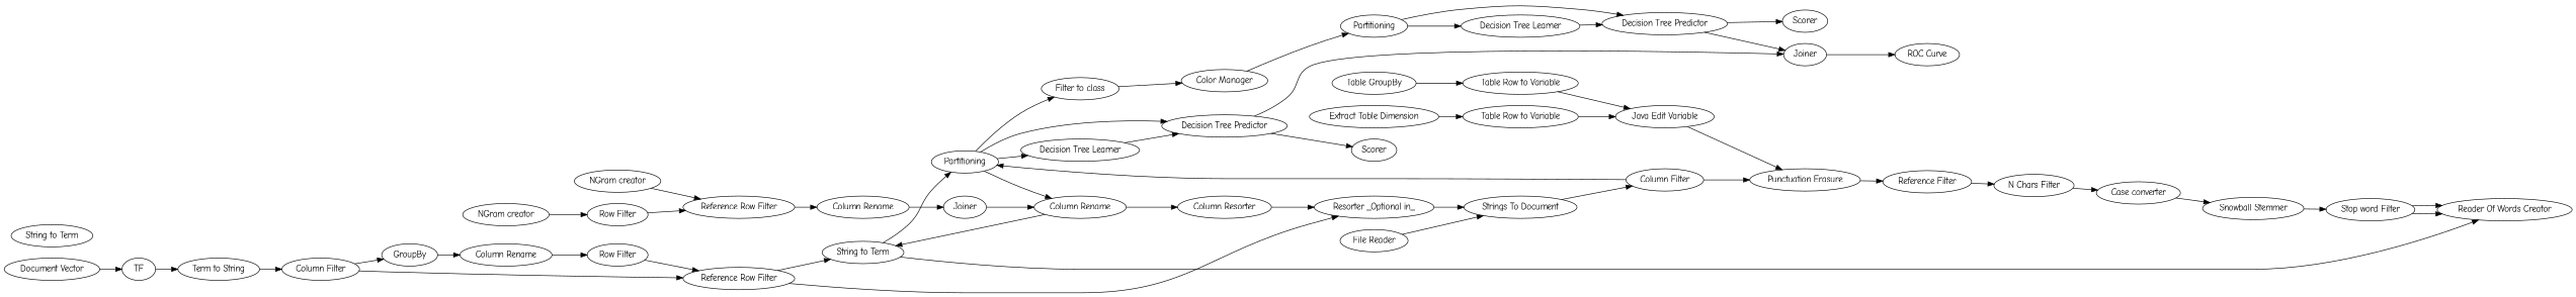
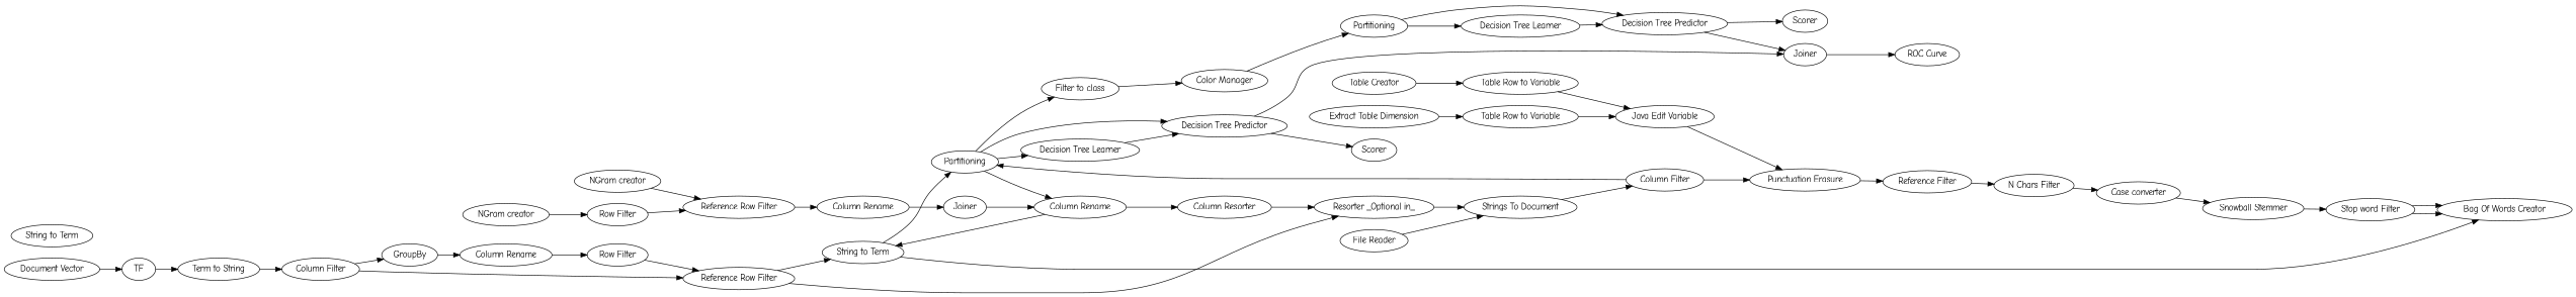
  digraph {
    fontname="Comic Neue"
    rankdir=LR
    node [fontname="Comic Neue"]
    edge [fontname="Comic Neue"]
    n1 [label="String to Term"]
-   n2 [label="Reader Of Words Creator"]
+   n2 [label="Bag Of Words Creator"]
    n3 [label=Partitioning]
    n4 [label="Column Rename"]
    n5 [label="Decision Tree Predictor"]
    n6 [label="Filter to class"]
    n7 [label="Decision Tree Learner"]
    n8 [label="File Reader"]
    n9 [label="Strings To Document"]
    n10 [label="Column Filter"]
    n11 [label="Extract Table Dimension"]
    n12 [label="Table Row to Variable"]
    n13 [label="Java Edit Variable"]
    n14 [label="Punctuation Erasure"]
    n15 [label="Reference Filter"]
    n16 [label="N Chars Filter"]
    n17 [label="Case converter"]
    n18 [label="Snowball Stemmer"]
    n19 [label="Stop word Filter"]
    n20 [label="Table Row to Variable"]
-   n21 [label="Table GroupBy"]
+   n21 [label="Table Creator"]
    n22 [label="Column Resorter"]
    n23 [label="Resorter _Optional in_"]
    n24 [label=TF]
    n25 [label="Term to String"]
    n26 [label="Column Filter"]
    n27 [label="NGram creator"]
    n28 [label="Reference Row Filter"]
    n29 [label="Column Rename"]
    n30 [label=GroupBy]
    n31 [label="Reference Row Filter"]
    n32 [label="Column Rename"]
    n33 [label="Row Filter"]
    n34 [label="NGram creator"]
    n35 [label="Row Filter"]
    n36 [label=Joiner]
    n37 [label="String to Term"]
    n38 [label="Document Vector"]
    n39 [label=Scorer]
    n40 [label=Joiner]
    n41 [label="Color Manager"]
    n42 [label="ROC Curve"]
    n43 [label=Partitioning]
    n44 [label="Decision Tree Predictor"]
    n45 [label="Decision Tree Learner"]
    n46 [label=Scorer]
    n1 -> n2
    n1 -> n3
    n3 -> n4
    n3 -> n5
    n3 -> n6
    n3 -> n7
    n4 -> n1
    n4 -> n22
    n5 -> n39
    n5 -> n40
    n6 -> n41
    n7 -> n5
    n8 -> n9
    n9 -> n10
    n10 -> n3
    n10 -> n14
    n11 -> n12
    n12 -> n13
    n13 -> n14
    n14 -> n15
    n15 -> n16
    n16 -> n17
    n17 -> n18
    n18 -> n19
    n19 -> n2
    n19 -> n2
    n20 -> n13
    n21 -> n20
    n22 -> n23
    n23 -> n9
    n24 -> n25
    n25 -> n26
    n26 -> n30
    n26 -> n31
    n27 -> n28
    n28 -> n29
    n29 -> n36
    n30 -> n32
    n31 -> n1
    n31 -> n23
    n32 -> n33
    n33 -> n31
    n34 -> n35
    n35 -> n28
    n36 -> n4
    n38 -> n24
    n40 -> n42
    n41 -> n43
    n43 -> n44
    n43 -> n45
    n44 -> n40
    n44 -> n46
    n45 -> n44
  }
